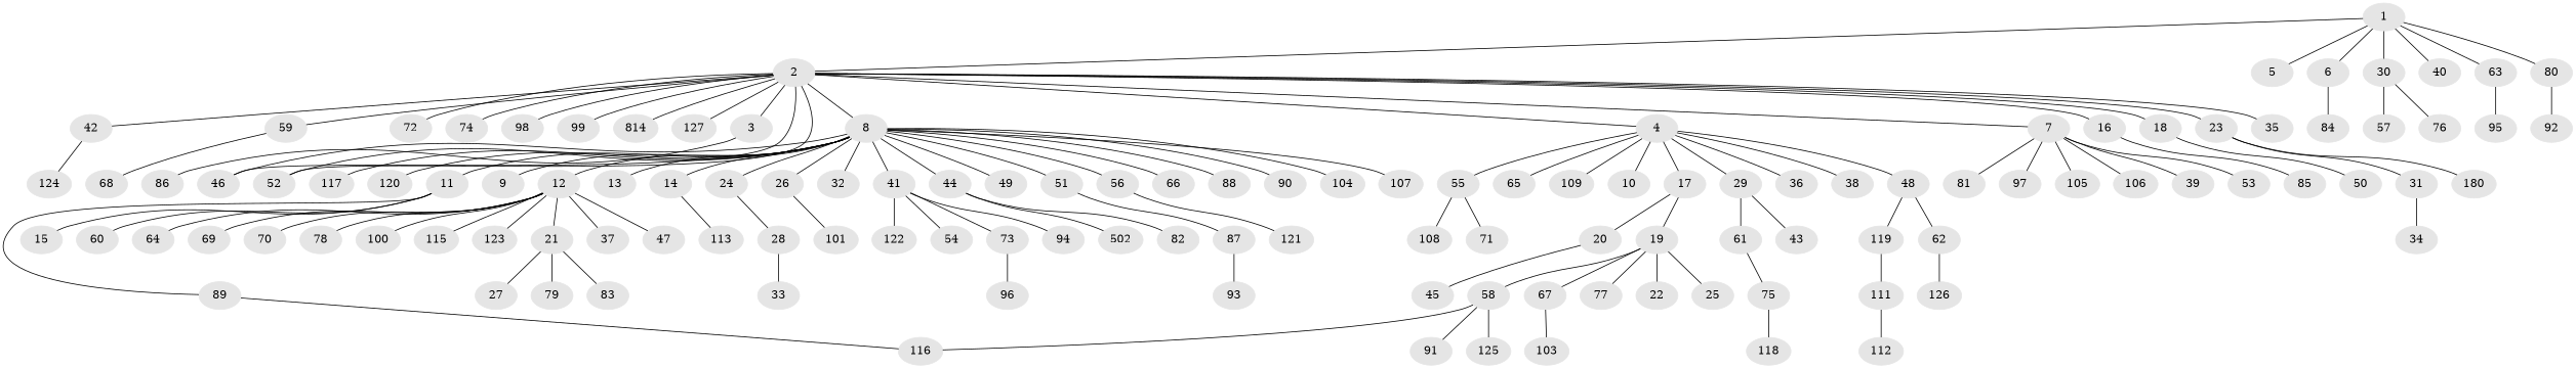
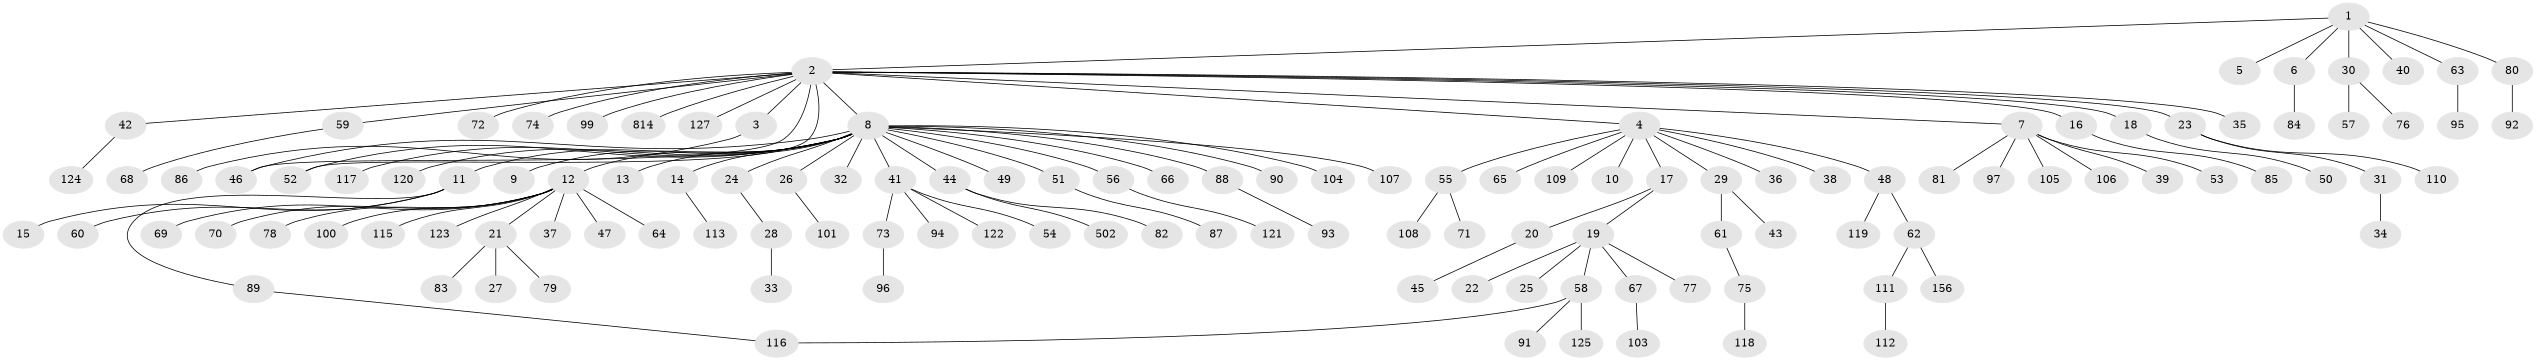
  graph {
    fontname="DejaVu Serif"
    node [color=gray90 fontname="DejaVu Serif" style=filled]
    edge [fontname="DejaVu Serif"]
    1
    2
    5
    6
    30
    40
    63
    80
    3
    4
    7
    8
    16
    18
    23
    35
    42
    46
    52
    59
    72
    74
-   98
    99
    n25 [label=814]
    127
    84
    57
    76
    95
    92
    86
    10
    17
    29
    36
    38
    48
    55
    65
    109
    39
    53
    81
    97
    105
    106
    9
    11
    12
    13
    14
    24
    26
    32
    41
    44
    49
    51
    56
    66
    88
    90
    104
    107
    117
    120
    85
    50
    31
-   110 [label=180]
+   110
    124
    68
    19
    20
    43
    61
    62
    119
    71
    108
    15
    60
    89
    21
    37
    47
    64
    69
    70
    78
    100
    115
    123
    113
    28
    101
    54
    73
    94
    122
    82
    n103 [label=502]
    87
    121
    93
    116
    27
    79
    83
    22
    25
    58
    67
    77
    45
    91
    125
    103
    34
    33
    75
    96
    111
-   126
+   126 [label=156]
    118
    112
    1 -- 2
    1 -- 5
    1 -- 6
    1 -- 30
    1 -- 40
    1 -- 63
    1 -- 80
    2 -- 3
    2 -- 4
    2 -- 7
    2 -- 8
    2 -- 16
    2 -- 18
    2 -- 23
    2 -- 35
    2 -- 42
    2 -- 46
    2 -- 52
    2 -- 59
    2 -- 72
    2 -- 74
-   2 -- 98
    2 -- 99
    2 -- n25
    2 -- 127
    6 -- 84
    30 -- 57
    30 -- 76
    63 -- 95
    80 -- 92
    3 -- 86
    4 -- 10
    4 -- 17
    4 -- 29
    4 -- 36
    4 -- 38
    4 -- 48
    4 -- 55
    4 -- 65
    4 -- 109
    7 -- 39
    7 -- 53
    7 -- 81
    7 -- 97
    7 -- 105
    7 -- 106
    8 -- 46
    8 -- 52
    8 -- 9
    8 -- 11
    8 -- 12
    8 -- 13
    8 -- 14
    8 -- 24
    8 -- 26
    8 -- 32
    8 -- 41
    8 -- 44
    8 -- 49
    8 -- 51
    8 -- 56
    8 -- 66
    8 -- 88
    8 -- 90
    8 -- 104
    8 -- 107
    8 -- 117
    8 -- 120
    16 -- 85
    18 -- 50
    23 -- 31
    23 -- 110
    42 -- 124
    59 -- 68
    17 -- 19
    17 -- 20
    29 -- 43
    29 -- 61
    48 -- 62
    48 -- 119
    55 -- 71
    55 -- 108
    11 -- 15
    11 -- 60
    11 -- 89
    12 -- 21
    12 -- 37
    12 -- 47
    12 -- 64
    12 -- 69
    12 -- 70
    12 -- 78
    12 -- 100
    12 -- 115
    12 -- 123
    14 -- 113
    24 -- 28
    26 -- 101
    41 -- 54
    41 -- 73
    41 -- 94
    41 -- 122
    44 -- 82
    44 -- n103
    51 -- 87
    56 -- 121
-   87 -- 93
+   88 -- 93
    31 -- 34
    19 -- 22
    19 -- 25
    19 -- 58
    19 -- 67
    19 -- 77
    20 -- 45
    61 -- 75
-   119 -- 111
+   62 -- 111
    62 -- 126
    89 -- 116
    21 -- 27
    21 -- 79
    21 -- 83
    28 -- 33
    73 -- 96
    58 -- 116
    58 -- 91
    58 -- 125
    67 -- 103
    75 -- 118
    111 -- 112
  }
